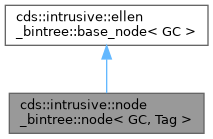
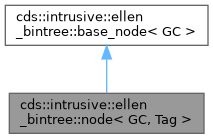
  digraph {
    node [color=gray40 fontname=Helvetica fontsize=10 shape=box style=filled]
-   n1 [fillcolor=grey60 fontcolor=black height=0.2 label="cds::intrusive::node\l_bintree::node\< GC, Tag \>" width=0.4]
+   n1 [fillcolor=grey60 fontcolor=black height=0.2 label="cds::intrusive::ellen\l_bintree::node\< GC, Tag \>" width=0.4]
    n2 [fillcolor=white height=0.2 label="cds::intrusive::ellen\l_bintree::base_node\< GC \>" width=0.4]
    n2 -> n1 [color=steelblue1 dir=back fontname=Helvetica fontsize=10 labelfontname=Helvetica labelfontsize=10 style=solid]
  }
